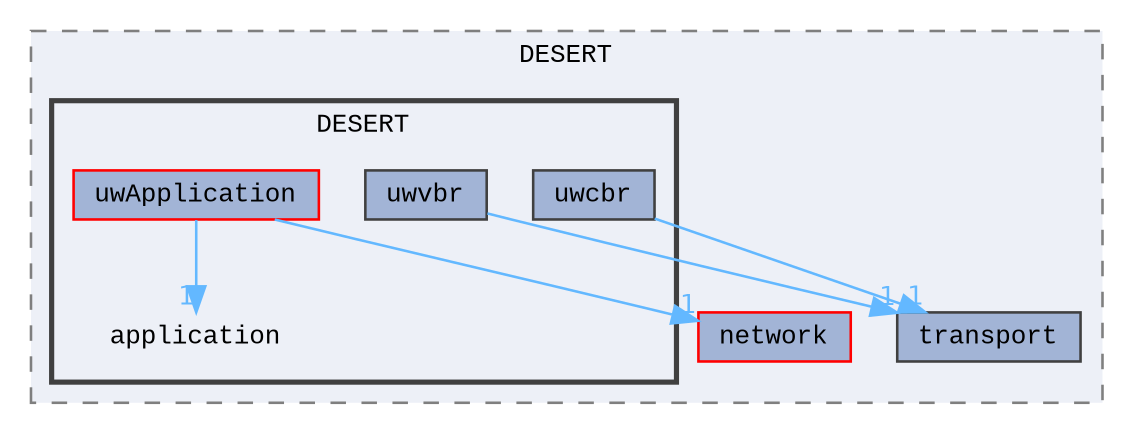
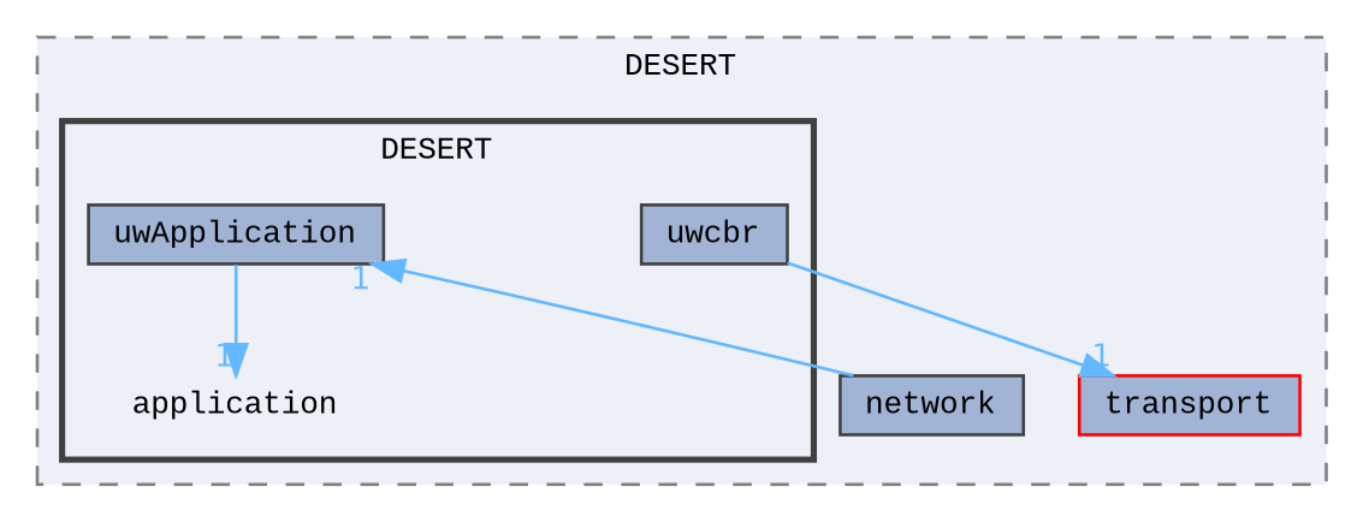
  digraph {
    compound=true
    fontname="Liberation Mono"
    node [fontname="Liberation Mono" fontsize=10 shape=box color=grey25 fillcolor="#a2b4d6" style=filled]
    edge [color=steelblue1 fontcolor=steelblue1 fontname="Liberation Mono" fontsize=10 headlabel=1 labeldistance=1.5 labelfontname=Helvetica labelfontsize=10]
    n1 [height=0.2 label=application shape=plaintext width=0.4 color="" fillcolor="" style=""]
-   n2 [color=red height=0.2 label=uwApplication width=0.4]
+   n2 [height=0.2 label=uwApplication width=0.4]
    n3 [height=0.2 label=uwcbr width=0.4]
-   n4 [height=0.2 label=uwvbr width=0.4]
-   n5 [color=red height=0.2 label=network width=0.4]
-   n6 [height=0.2 label=transport width=0.4]
+   n5 [height=0.2 label=network width=0.4]
+   n6 [color=red height=0.2 label=transport width=0.4]
    subgraph cluster_1 {
      bgcolor="#edf0f7"
      fontsize=10
      label=DESERT
      pencolor=grey50
      style="filled,dashed"
      n5
      n6
      subgraph cluster_2 {
        bgcolor="#edf0f7"
        fontsize=10
        label=DESERT
        pencolor=grey25
        style="filled,bold"
        n1
        n2
        n3
-       n4
      }
    }
    n2 -> n1
-   n2 -> n5
+   n5 -> n2
    n3 -> n6
-   n4 -> n6
  }
